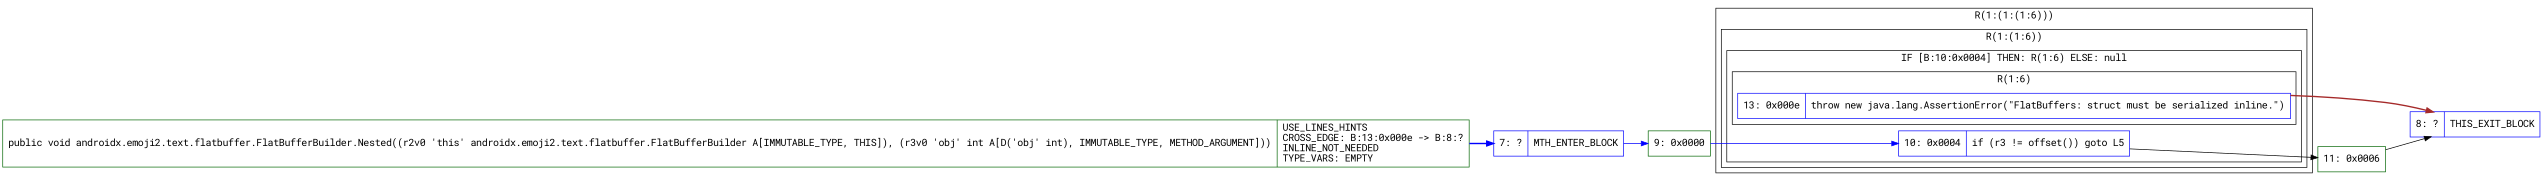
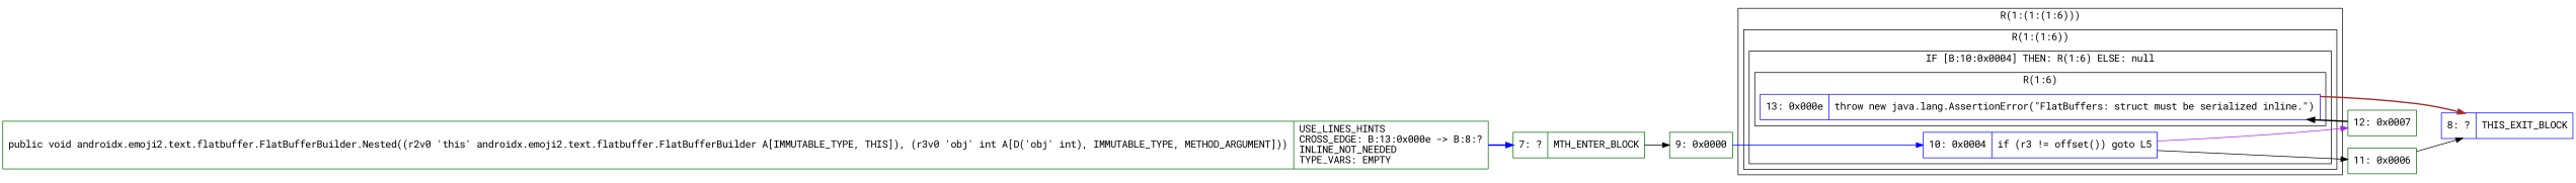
  digraph {
    fontname="Roboto Mono"
    rankdir=LR
    node [color=blue fontname="Roboto Mono" shape=record]
    edge [color=black fontname="Roboto Mono" style=solid]
    n1 [label="{13\:\ 0x000e|throw new java.lang.AssertionError(\"FlatBuffers: struct must be serialized inline.\")\l}"]
    n2 [label="{10\:\ 0x0004|if (r3 != offset()) goto L5\l}"]
    n3 [label="{8\:\ ?|THIS_EXIT_BLOCK\l}"]
    n4 [color=darkgreen label="{11\:\ 0x0006}"]
-   n6 [label="{7\:\ ?|MTH_ENTER_BLOCK\l}"]
+   n5 [color=darkgreen label="{12\:\ 0x0007}"]
+   n6 [color=darkgreen label="{7\:\ ?|MTH_ENTER_BLOCK\l}"]
    n7 [color=darkgreen label="{9\:\ 0x0000}"]
    n8 [color=darkgreen label="{public void androidx.emoji2.text.flatbuffer.FlatBufferBuilder.Nested((r2v0 'this' androidx.emoji2.text.flatbuffer.FlatBufferBuilder A[IMMUTABLE_TYPE, THIS]), (r3v0 'obj' int A[D('obj' int), IMMUTABLE_TYPE, METHOD_ARGUMENT]))  | USE_LINES_HINTS\lCROSS_EDGE: B:13:0x000e \-\> B:8:?\lINLINE_NOT_NEEDED\lTYPE_VARS: EMPTY\l}"]
    subgraph cluster_1 {
      label="R(1:(1:(1:6)))"
      subgraph cluster_2 {
        label="R(1:(1:6))"
        subgraph cluster_3 {
          label="IF [B:10:0x0004] THEN: R(1:6) ELSE: null"
          n2
          subgraph cluster_4 {
            label="R(1:6)"
            n1
          }
        }
      }
    }
    n1 -> n3 [color=brown style=bold]
    n2 -> n4
+   n2 -> n5 [color=purple]
    n4 -> n3
-   n6 -> n7 [color=blue]
+   n5 -> n1 [style=bold]
+   n6 -> n7
    n7 -> n2 [color=blue]
    n8 -> n6 [color=blue style=bold]
  }
